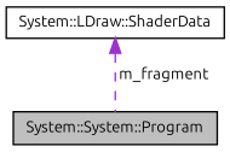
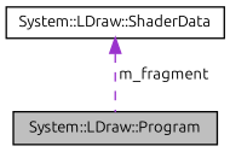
  digraph {
    fontname=Ubuntu
    node [color=black fontname=Ubuntu fontsize=10 shape=record style=filled]
-   n1 [fillcolor=grey75 fontcolor=black height=0.2 label="System::System::Program" width=0.4]
+   n1 [fillcolor=grey75 fontcolor=black height=0.2 label="System::LDraw::Program" width=0.4]
    n2 [fillcolor=white height=0.2 label="System::LDraw::ShaderData" width=0.4]
    n2 -> n1 [color=darkorchid3 dir=back fontname=Ubuntu fontsize=10 label=" m_fragment" labelfontname=Helvetica labelfontsize=10 style=dashed]
  }
